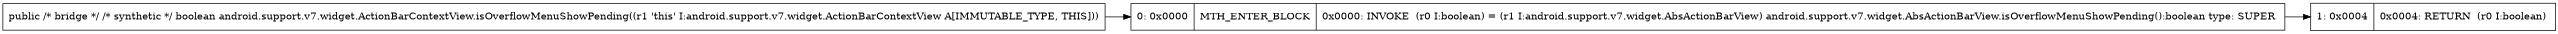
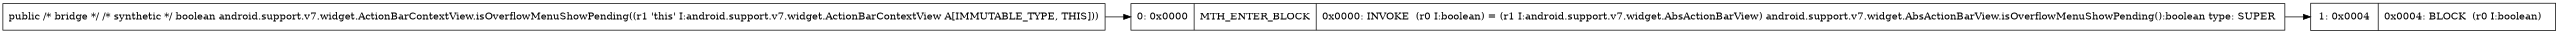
  digraph {
    rankdir=LR
    node [shape=record]
    n1 [label="{0\:\ 0x0000|MTH_ENTER_BLOCK\l|0x0000: INVOKE  (r0 I:boolean) = (r1 I:android.support.v7.widget.AbsActionBarView) android.support.v7.widget.AbsActionBarView.isOverflowMenuShowPending():boolean type: SUPER \l}"]
-   n2 [label="{1\:\ 0x0004|0x0004: RETURN  (r0 I:boolean) \l}"]
+   n2 [label="{1\:\ 0x0004|0x0004: BLOCK  (r0 I:boolean) \l}"]
    n3 [label="{public \/* bridge *\/ \/* synthetic *\/ boolean android.support.v7.widget.ActionBarContextView.isOverflowMenuShowPending((r1 'this' I:android.support.v7.widget.ActionBarContextView A[IMMUTABLE_TYPE, THIS])) }"]
    n1 -> n2
    n3 -> n1
  }
